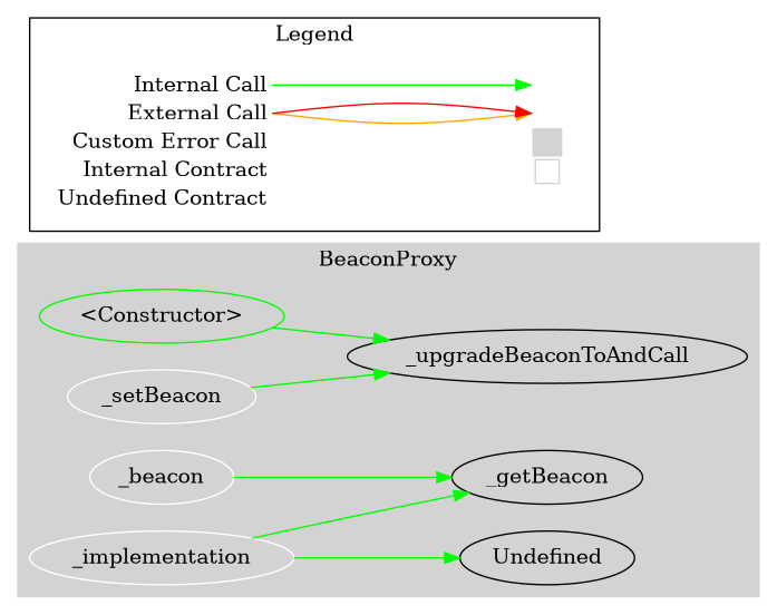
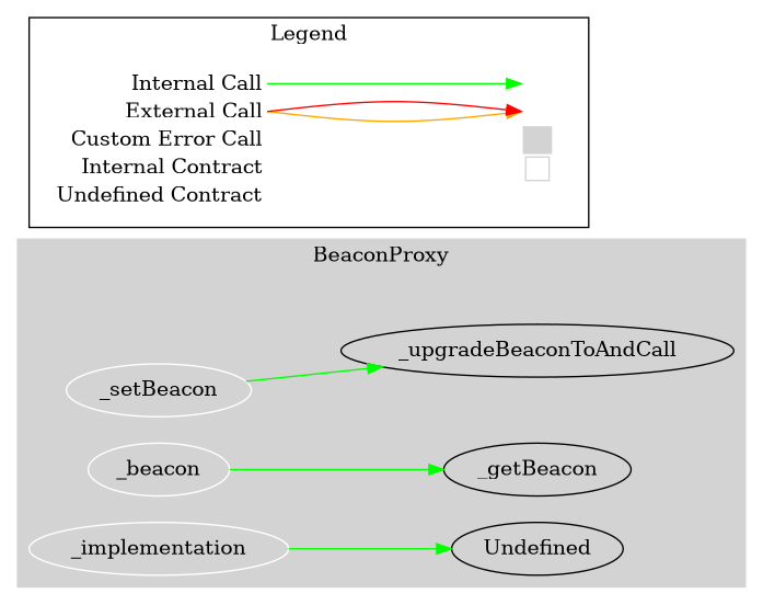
  digraph {
    compound=true
    rankdir=LR
    edge [color=green]
-   n1 [color=green label="<Constructor>"]
    n2 [color=white label=_beacon]
    n3 [color=white label=_implementation]
    n4 [color=white label=_setBeacon]
    n5 [label=_upgradeBeaconToAndCall]
    n6 [label=_getBeacon]
    n7 [label=Undefined]
    n8 [label=<<table border="0" cellpadding="2" cellspacing="0" cellborder="0">   <tr><td align="right" port="i1">Internal Call</td></tr>   <tr><td align="right" port="i2">External Call</td></tr>   <tr><td align="right" port="i2">Custom Error Call</td></tr>   <tr><td align="right" port="i3">Internal Contract</td></tr>   <tr><td align="right" port="i4">Undefined Contract</td></tr>   </table>> shape=plaintext]
    n9 [label=<<table border="0" cellpadding="2" cellspacing="0" cellborder="0">   <tr><td port="i1">&nbsp;&nbsp;&nbsp;</td></tr>   <tr><td port="i2">&nbsp;&nbsp;&nbsp;</td></tr>   <tr><td port="i3" bgcolor="lightgray">&nbsp;&nbsp;&nbsp;</td></tr>   <tr><td port="i4">     <table border="1" cellborder="0" cellspacing="0" cellpadding="7" color="lightgray">       <tr>        <td></td>       </tr>      </table>   </td></tr>   </table>> shape=plaintext]
    subgraph cluster_1 {
      bgcolor=lightgray
      color=lightgray
      label=BeaconProxy
      style=filled
-     n1
      n2
      n3
      n4
      n5
      n6
      n7
    }
    subgraph cluster_2 {
      label=Legend
      n8
      n9
    }
-   n1 -> n5
    n2 -> n6
-   n3 -> n6
    n3 -> n7
    n4 -> n5
    n8 -> n9 [headport="i1:w" tailport="i1:e"]
    n8 -> n9 [color=orange headport="i2:w" tailport="i2:e"]
    n8 -> n9 [color=red headport="i2:w" tailport="i2:e"]
  }
